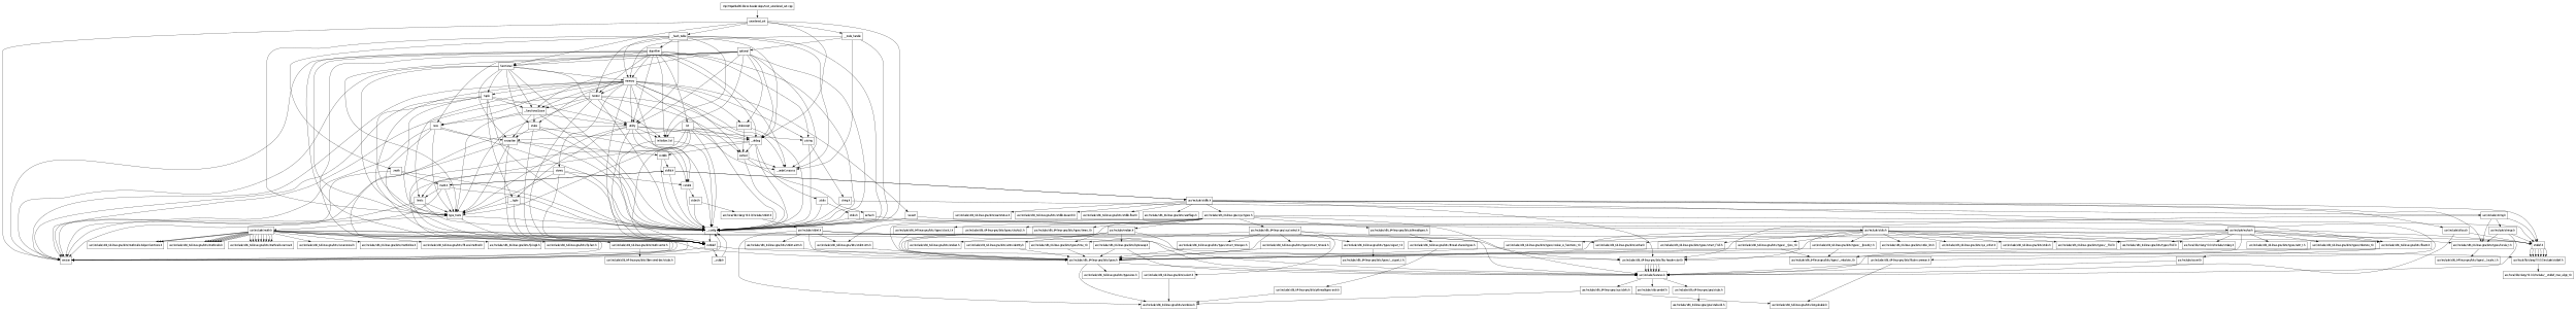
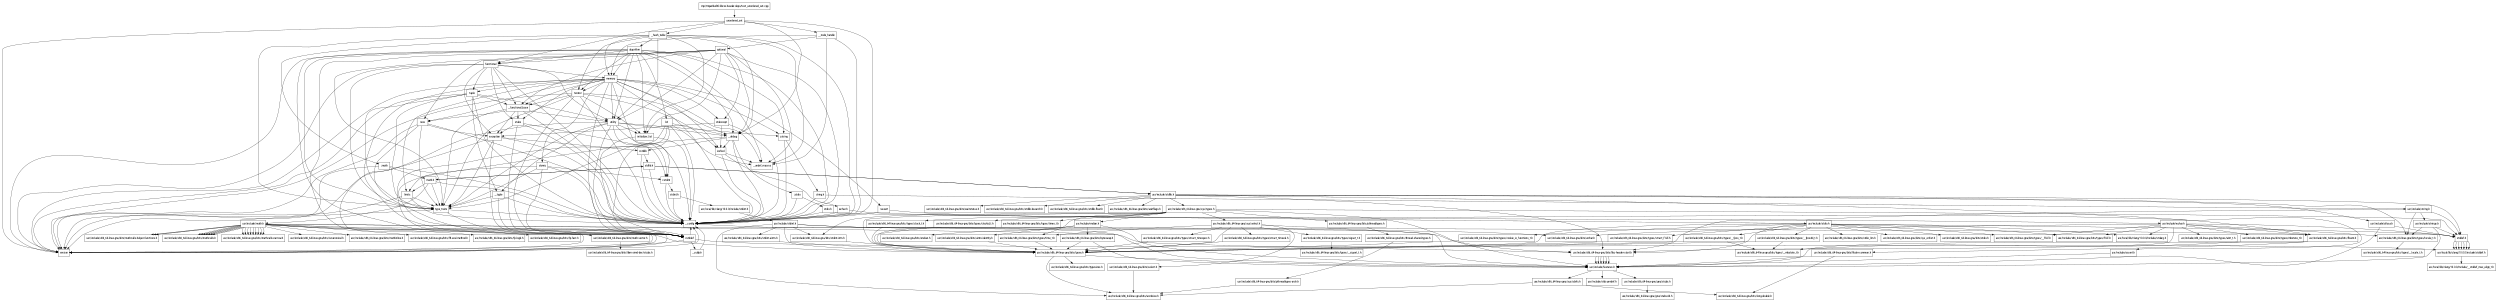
  digraph {
    fontname="Roboto Condensed"
    node [fontname="Roboto Condensed" shape=box]
    edge [fontname="Roboto Condensed"]
    n1 [label=unordered_set]
    n2 [label=__config]
    n3 [label=__hash_table]
    n4 [label=version]
    n5 [label=__debug]
    n6 [label=functional]
    n7 [label=__node_handle]
    n8 [label="usr/include/features.h"]
    n9 [label=initializer_list]
    n10 [label=memory]
    n11 [label=type_traits]
    n12 [label=__undef_macros]
    n13 [label=utility]
    n14 [label=iterator]
    n15 [label=algorithm]
    n16 [label=cmath]
    n17 [label=cstddef]
    n18 [label=iosfwd]
    n19 [label=cstdlib]
    n20 [label=cstdio]
    n21 [label=stubs]
    n22 [label=__functional_base]
    n23 [label=tuple]
    n24 [label=exception]
    n25 [label=optional]
    n26 [label="tmp/tmpw8iwRO.libcxx.header.deps/test_unordered_set.cpp"]
    n27 [label="usr/include/stdc-predef.h"]
    n28 [label="usr/include/x86_64-linux-gnu/sys/cdefs.h"]
    n29 [label="usr/include/x86_64-linux-gnu/gnu/stubs.h"]
    n30 [label="usr/include/x86_64-linux-gnu/bits/wordsize.h"]
    n31 [label="usr/include/x86_64-linux-gnu/bits/long-double.h"]
    n32 [label="usr/include/x86_64-linux-gnu/gnu/stubs-64.h"]
    n33 [label=limits]
    n34 [label=cstdint]
    n35 [label=new]
    n36 [label=cstring]
    n37 [label=stdexcept]
    n38 [label=cassert]
    n39 [label=atomic]
    n40 [label=__tuple]
    n41 [label=bit]
    n42 [label="math.h"]
    n43 [label="usr/local/lib/clang/10.0.0/include/stddef.h"]
    n44 [label=__nullptr]
    n45 [label="usr/local/lib/clang/10.0.0/include/__stddef_max_align_t.h"]
    n46 [label="stdint.h"]
    n47 [label="string.h"]
    n48 [label="wchar.h"]
    n49 [label="usr/include/assert.h"]
    n50 [label="stdlib.h"]
    n51 [label="usr/include/stdlib.h"]
    n52 [label="usr/include/x86_64-linux-gnu/bits/libc-header-start.h"]
    n53 [label="stddef.h"]
    n54 [label="usr/include/x86_64-linux-gnu/bits/waitflags.h"]
    n55 [label="usr/include/x86_64-linux-gnu/bits/waitstatus.h"]
    n56 [label="usr/include/x86_64-linux-gnu/bits/floatn.h"]
    n57 [label="usr/include/x86_64-linux-gnu/bits/types/locale_t.h"]
    n58 [label="usr/include/x86_64-linux-gnu/sys/types.h"]
    n59 [label="usr/include/alloca.h"]
    n60 [label="usr/include/x86_64-linux-gnu/bits/stdlib-bsearch.h"]
    n61 [label="usr/include/x86_64-linux-gnu/bits/stdlib-float.h"]
    n62 [label="usr/include/math.h"]
    n63 [label="usr/include/x86_64-linux-gnu/bits/floatn-common.h"]
    n64 [label="usr/include/x86_64-linux-gnu/bits/types/__locale_t.h"]
    n65 [label="usr/include/x86_64-linux-gnu/bits/types.h"]
    n66 [label="usr/include/x86_64-linux-gnu/bits/types/clock_t.h"]
    n67 [label="usr/include/x86_64-linux-gnu/bits/types/clockid_t.h"]
    n68 [label="usr/include/x86_64-linux-gnu/bits/types/time_t.h"]
    n69 [label="usr/include/x86_64-linux-gnu/bits/types/timer_t.h"]
    n70 [label="usr/include/x86_64-linux-gnu/bits/stdint-intn.h"]
    n71 [label="usr/include/endian.h"]
    n72 [label="usr/include/x86_64-linux-gnu/sys/select.h"]
    n73 [label="usr/include/x86_64-linux-gnu/bits/pthreadtypes.h"]
    n74 [label="usr/include/x86_64-linux-gnu/bits/typesizes.h"]
    n75 [label="usr/include/x86_64-linux-gnu/bits/endian.h"]
    n76 [label="usr/include/x86_64-linux-gnu/bits/byteswap.h"]
    n77 [label="usr/include/x86_64-linux-gnu/bits/uintn-identity.h"]
    n78 [label="usr/include/x86_64-linux-gnu/bits/select.h"]
    n79 [label="usr/include/x86_64-linux-gnu/bits/types/sigset_t.h"]
    n80 [label="usr/include/x86_64-linux-gnu/bits/types/struct_timeval.h"]
    n81 [label="usr/include/x86_64-linux-gnu/bits/types/struct_timespec.h"]
    n82 [label="usr/include/x86_64-linux-gnu/bits/thread-shared-types.h"]
    n83 [label="usr/include/x86_64-linux-gnu/bits/types/__sigset_t.h"]
    n84 [label="usr/include/x86_64-linux-gnu/bits/pthreadtypes-arch.h"]
    n85 [label="usr/include/x86_64-linux-gnu/bits/math-vector.h"]
    n86 [label="usr/include/x86_64-linux-gnu/bits/flt-eval-method.h"]
    n87 [label="usr/include/x86_64-linux-gnu/bits/fp-logb.h"]
    n88 [label="usr/include/x86_64-linux-gnu/bits/fp-fast.h"]
    n89 [label="usr/include/x86_64-linux-gnu/bits/mathcalls-helper-functions.h"]
    n90 [label="usr/include/x86_64-linux-gnu/bits/mathcalls.h"]
    n91 [label="usr/include/x86_64-linux-gnu/bits/mathcalls-narrow.h"]
    n92 [label="usr/include/x86_64-linux-gnu/bits/iscanonical.h"]
    n93 [label="usr/include/x86_64-linux-gnu/bits/mathinline.h"]
    n94 [label="usr/include/x86_64-linux-gnu/bits/libm-simd-decl-stubs.h"]
    n95 [label="usr/local/lib/clang/10.0.0/include/stdint.h"]
    n96 [label="usr/include/stdint.h"]
    n97 [label="usr/include/x86_64-linux-gnu/bits/wchar.h"]
    n98 [label="usr/include/x86_64-linux-gnu/bits/stdint-uintn.h"]
    n99 [label="usr/include/string.h"]
    n100 [label="usr/include/strings.h"]
    n101 [label="stdio.h"]
    n102 [label="usr/include/wchar.h"]
    n103 [label="usr/local/lib/clang/10.0.0/include/stdarg.h"]
    n104 [label="usr/include/x86_64-linux-gnu/bits/types/wint_t.h"]
    n105 [label="usr/include/x86_64-linux-gnu/bits/types/mbstate_t.h"]
    n106 [label="usr/include/x86_64-linux-gnu/bits/types/__FILE.h"]
    n107 [label="usr/include/x86_64-linux-gnu/bits/types/FILE.h"]
    n108 [label="usr/include/x86_64-linux-gnu/bits/types/__mbstate_t.h"]
    n109 [label="usr/include/stdio.h"]
    n110 [label="usr/include/x86_64-linux-gnu/bits/types/__fpos_t.h"]
    n111 [label="usr/include/x86_64-linux-gnu/bits/types/__fpos64_t.h"]
    n112 [label="usr/include/x86_64-linux-gnu/bits/types/struct_FILE.h"]
    n113 [label="usr/include/x86_64-linux-gnu/bits/types/cookie_io_functions_t.h"]
    n114 [label="usr/include/x86_64-linux-gnu/bits/stdio_lim.h"]
    n115 [label="usr/include/x86_64-linux-gnu/bits/sys_errlist.h"]
    n116 [label="usr/include/x86_64-linux-gnu/bits/stdio.h"]
    n1 -> n2
    n1 -> n3
    n1 -> n4
    n1 -> n5
    n1 -> n6
    n1 -> n7
    n2 -> n8
    n3 -> n2
    n3 -> n5
    n3 -> n9
    n3 -> n10
    n3 -> n11
    n3 -> n12
    n3 -> n13
    n3 -> n14
    n3 -> n15
    n3 -> n16
    n4 -> n2
    n5 -> n2
    n5 -> n17
    n5 -> n18
    n5 -> n19
    n5 -> n20
    n6 -> n2
    n6 -> n4
    n6 -> n10
    n6 -> n11
    n6 -> n13
    n6 -> n21
    n6 -> n22
    n6 -> n23
    n6 -> n24
    n7 -> n2
    n7 -> n10
    n7 -> n12
    n7 -> n25
    n8 -> n27
    n8 -> n28
    n8 -> n29
    n9 -> n2
    n9 -> n17
    n10 -> n2
    n10 -> n4
    n10 -> n11
    n10 -> n12
    n10 -> n13
    n10 -> n14
    n10 -> n17
    n10 -> n18
    n10 -> n21
    n10 -> n22
    n10 -> n23
    n10 -> n33
    n10 -> n34
    n10 -> n35
    n10 -> n36
    n10 -> n37
    n10 -> n38
    n10 -> n39
    n11 -> n2
    n11 -> n4
    n11 -> n17
    n13 -> n2
    n13 -> n4
    n13 -> n5
    n13 -> n9
    n13 -> n11
    n13 -> n17
    n13 -> n34
    n13 -> n36
    n13 -> n40
    n14 -> n2
    n14 -> n4
    n14 -> n5
    n14 -> n9
    n14 -> n11
    n14 -> n17
    n14 -> n18
    n14 -> n22
    n15 -> n2
    n15 -> n4
    n15 -> n5
    n15 -> n6
    n15 -> n9
    n15 -> n10
    n15 -> n11
    n15 -> n12
    n15 -> n13
    n15 -> n14
    n15 -> n17
    n15 -> n36
    n15 -> n41
    n16 -> n2
    n16 -> n4
    n16 -> n42
-   n2 -> n17
+   n17 -> n2
    n17 -> n4
    n17 -> n43
    n17 -> n44
    n18 -> n2
    n18 -> n12
    n18 -> n48
    n19 -> n2
    n19 -> n50
    n20 -> n2
    n20 -> n101
    n21 -> n2
    n21 -> n17
    n21 -> n24
    n21 -> n34
    n22 -> n2
    n22 -> n11
    n22 -> n13
    n22 -> n21
    n22 -> n24
    n22 -> n35
    n23 -> n2
    n23 -> n4
    n23 -> n11
    n23 -> n13
    n23 -> n17
    n23 -> n22
    n23 -> n40
    n24 -> n2
    n24 -> n4
    n24 -> n11
    n24 -> n17
    n24 -> n19
    n25 -> n2
    n25 -> n4
    n25 -> n5
    n25 -> n6
    n25 -> n9
    n25 -> n11
    n25 -> n12
    n25 -> n13
    n25 -> n22
    n25 -> n35
    n25 -> n37
    n26 -> n1
    n28 -> n30
    n28 -> n31
    n29 -> n32
    n33 -> n2
    n33 -> n4
    n33 -> n11
    n34 -> n2
    n34 -> n46
    n35 -> n2
    n35 -> n4
    n35 -> n11
    n35 -> n17
    n35 -> n24
    n36 -> n2
    n36 -> n47
    n37 -> n2
    n37 -> n18
    n37 -> n24
    n38 -> n2
    n38 -> n49
    n39 -> n2
    n39 -> n4
    n39 -> n11
    n39 -> n17
    n39 -> n34
    n40 -> n2
    n40 -> n11
    n40 -> n17
    n41 -> n2
    n41 -> n4
    n41 -> n5
    n41 -> n11
    n41 -> n12
    n41 -> n33
    n42 -> n2
    n42 -> n11
    n42 -> n33
    n42 -> n50
    n42 -> n62
    n43 -> n45
    n44 -> n2
    n46 -> n2
    n46 -> n95
    n47 -> n2
    n47 -> n99
    n48 -> n2
    n48 -> n102
    n49 -> n8
    n50 -> n2
    n50 -> n42
    n50 -> n51
    n50 -> n51
    n51 -> n52
    n51 -> n53
    n51 -> n54
    n51 -> n55
    n51 -> n56
    n51 -> n57
    n51 -> n58
    n51 -> n59
    n51 -> n60
    n51 -> n61
    n52 -> n8
    n52 -> n8
    n52 -> n8
    n52 -> n8
    n52 -> n8
    n52 -> n8
    n53 -> n43
    n53 -> n43
    n53 -> n43
    n53 -> n43
    n53 -> n43
    n53 -> n43
    n53 -> n43
    n56 -> n8
    n56 -> n63
    n57 -> n64
    n58 -> n8
    n58 -> n53
    n58 -> n65
    n58 -> n66
    n58 -> n67
    n58 -> n68
    n58 -> n69
    n58 -> n70
    n58 -> n71
    n58 -> n72
    n58 -> n73
    n59 -> n8
    n59 -> n53
    n62 -> n52
    n62 -> n56
    n62 -> n65
    n62 -> n85
    n62 -> n86
    n62 -> n87
    n62 -> n88
    n62 -> n89
    n62 -> n89
    n62 -> n89
    n62 -> n90
    n62 -> n90
    n62 -> n90
    n62 -> n90
    n62 -> n90
    n62 -> n90
    n62 -> n90
    n62 -> n91
    n62 -> n91
    n62 -> n91
    n62 -> n91
    n62 -> n91
    n62 -> n91
    n62 -> n91
    n62 -> n91
    n62 -> n91
    n62 -> n92
    n62 -> n93
    n63 -> n8
    n63 -> n31
    n65 -> n8
    n65 -> n30
    n65 -> n74
    n66 -> n65
    n67 -> n65
    n68 -> n65
    n69 -> n65
    n70 -> n65
    n71 -> n8
    n71 -> n75
    n71 -> n76
    n71 -> n77
    n72 -> n8
    n72 -> n65
    n72 -> n68
    n72 -> n78
    n72 -> n79
    n72 -> n80
    n72 -> n81
    n73 -> n82
    n76 -> n8
    n76 -> n65
    n77 -> n65
    n78 -> n30
    n79 -> n83
    n80 -> n65
    n81 -> n65
    n82 -> n84
    n84 -> n30
    n85 -> n94
    n95 -> n96
    n96 -> n30
    n96 -> n52
    n96 -> n65
    n96 -> n70
    n96 -> n97
    n96 -> n98
    n98 -> n65
    n99 -> n52
    n99 -> n53
    n99 -> n57
    n99 -> n100
    n100 -> n8
    n100 -> n53
    n100 -> n57
    n101 -> n2
    n101 -> n109
    n102 -> n52
    n102 -> n53
    n102 -> n56
    n102 -> n57
    n102 -> n97
    n102 -> n103
    n102 -> n104
    n102 -> n105
    n102 -> n106
    n102 -> n107
    n105 -> n108
    n109 -> n52
    n109 -> n53
    n109 -> n65
    n109 -> n103
    n109 -> n106
    n109 -> n107
    n109 -> n110
    n109 -> n111
    n109 -> n112
    n109 -> n113
    n109 -> n114
    n109 -> n115
    n109 -> n116
    n110 -> n65
    n110 -> n108
    n111 -> n65
    n111 -> n108
    n112 -> n65
    n113 -> n65
  }
